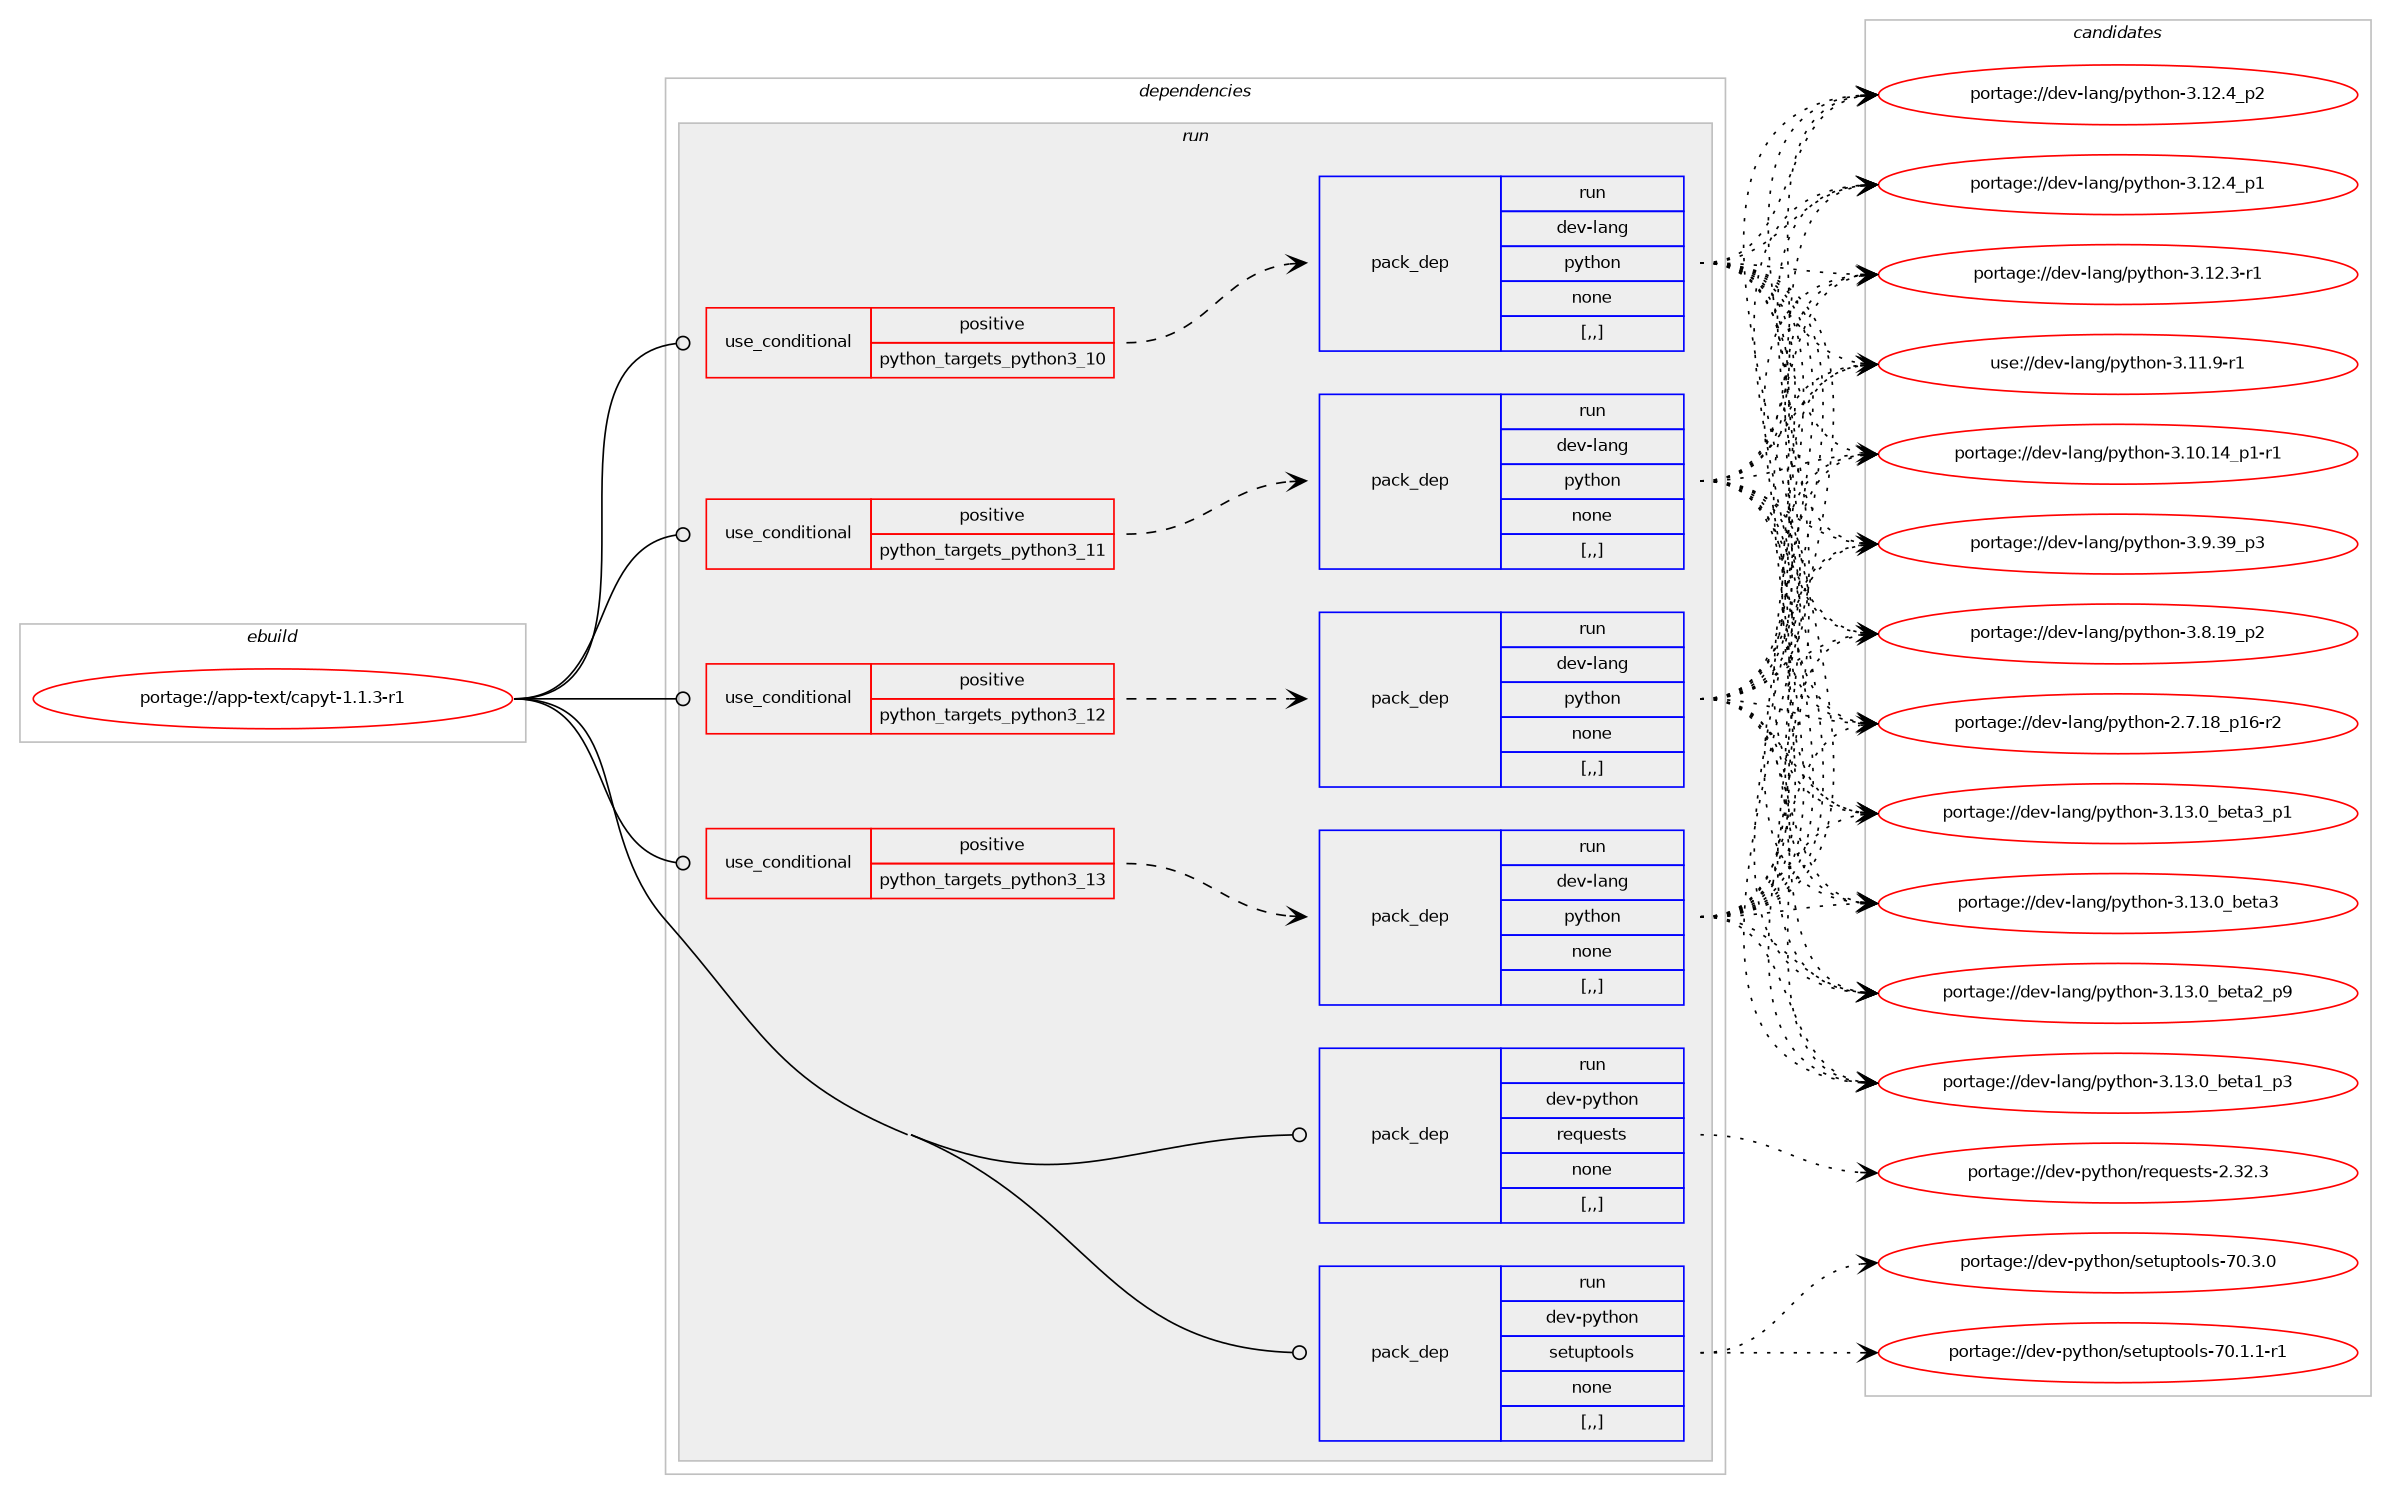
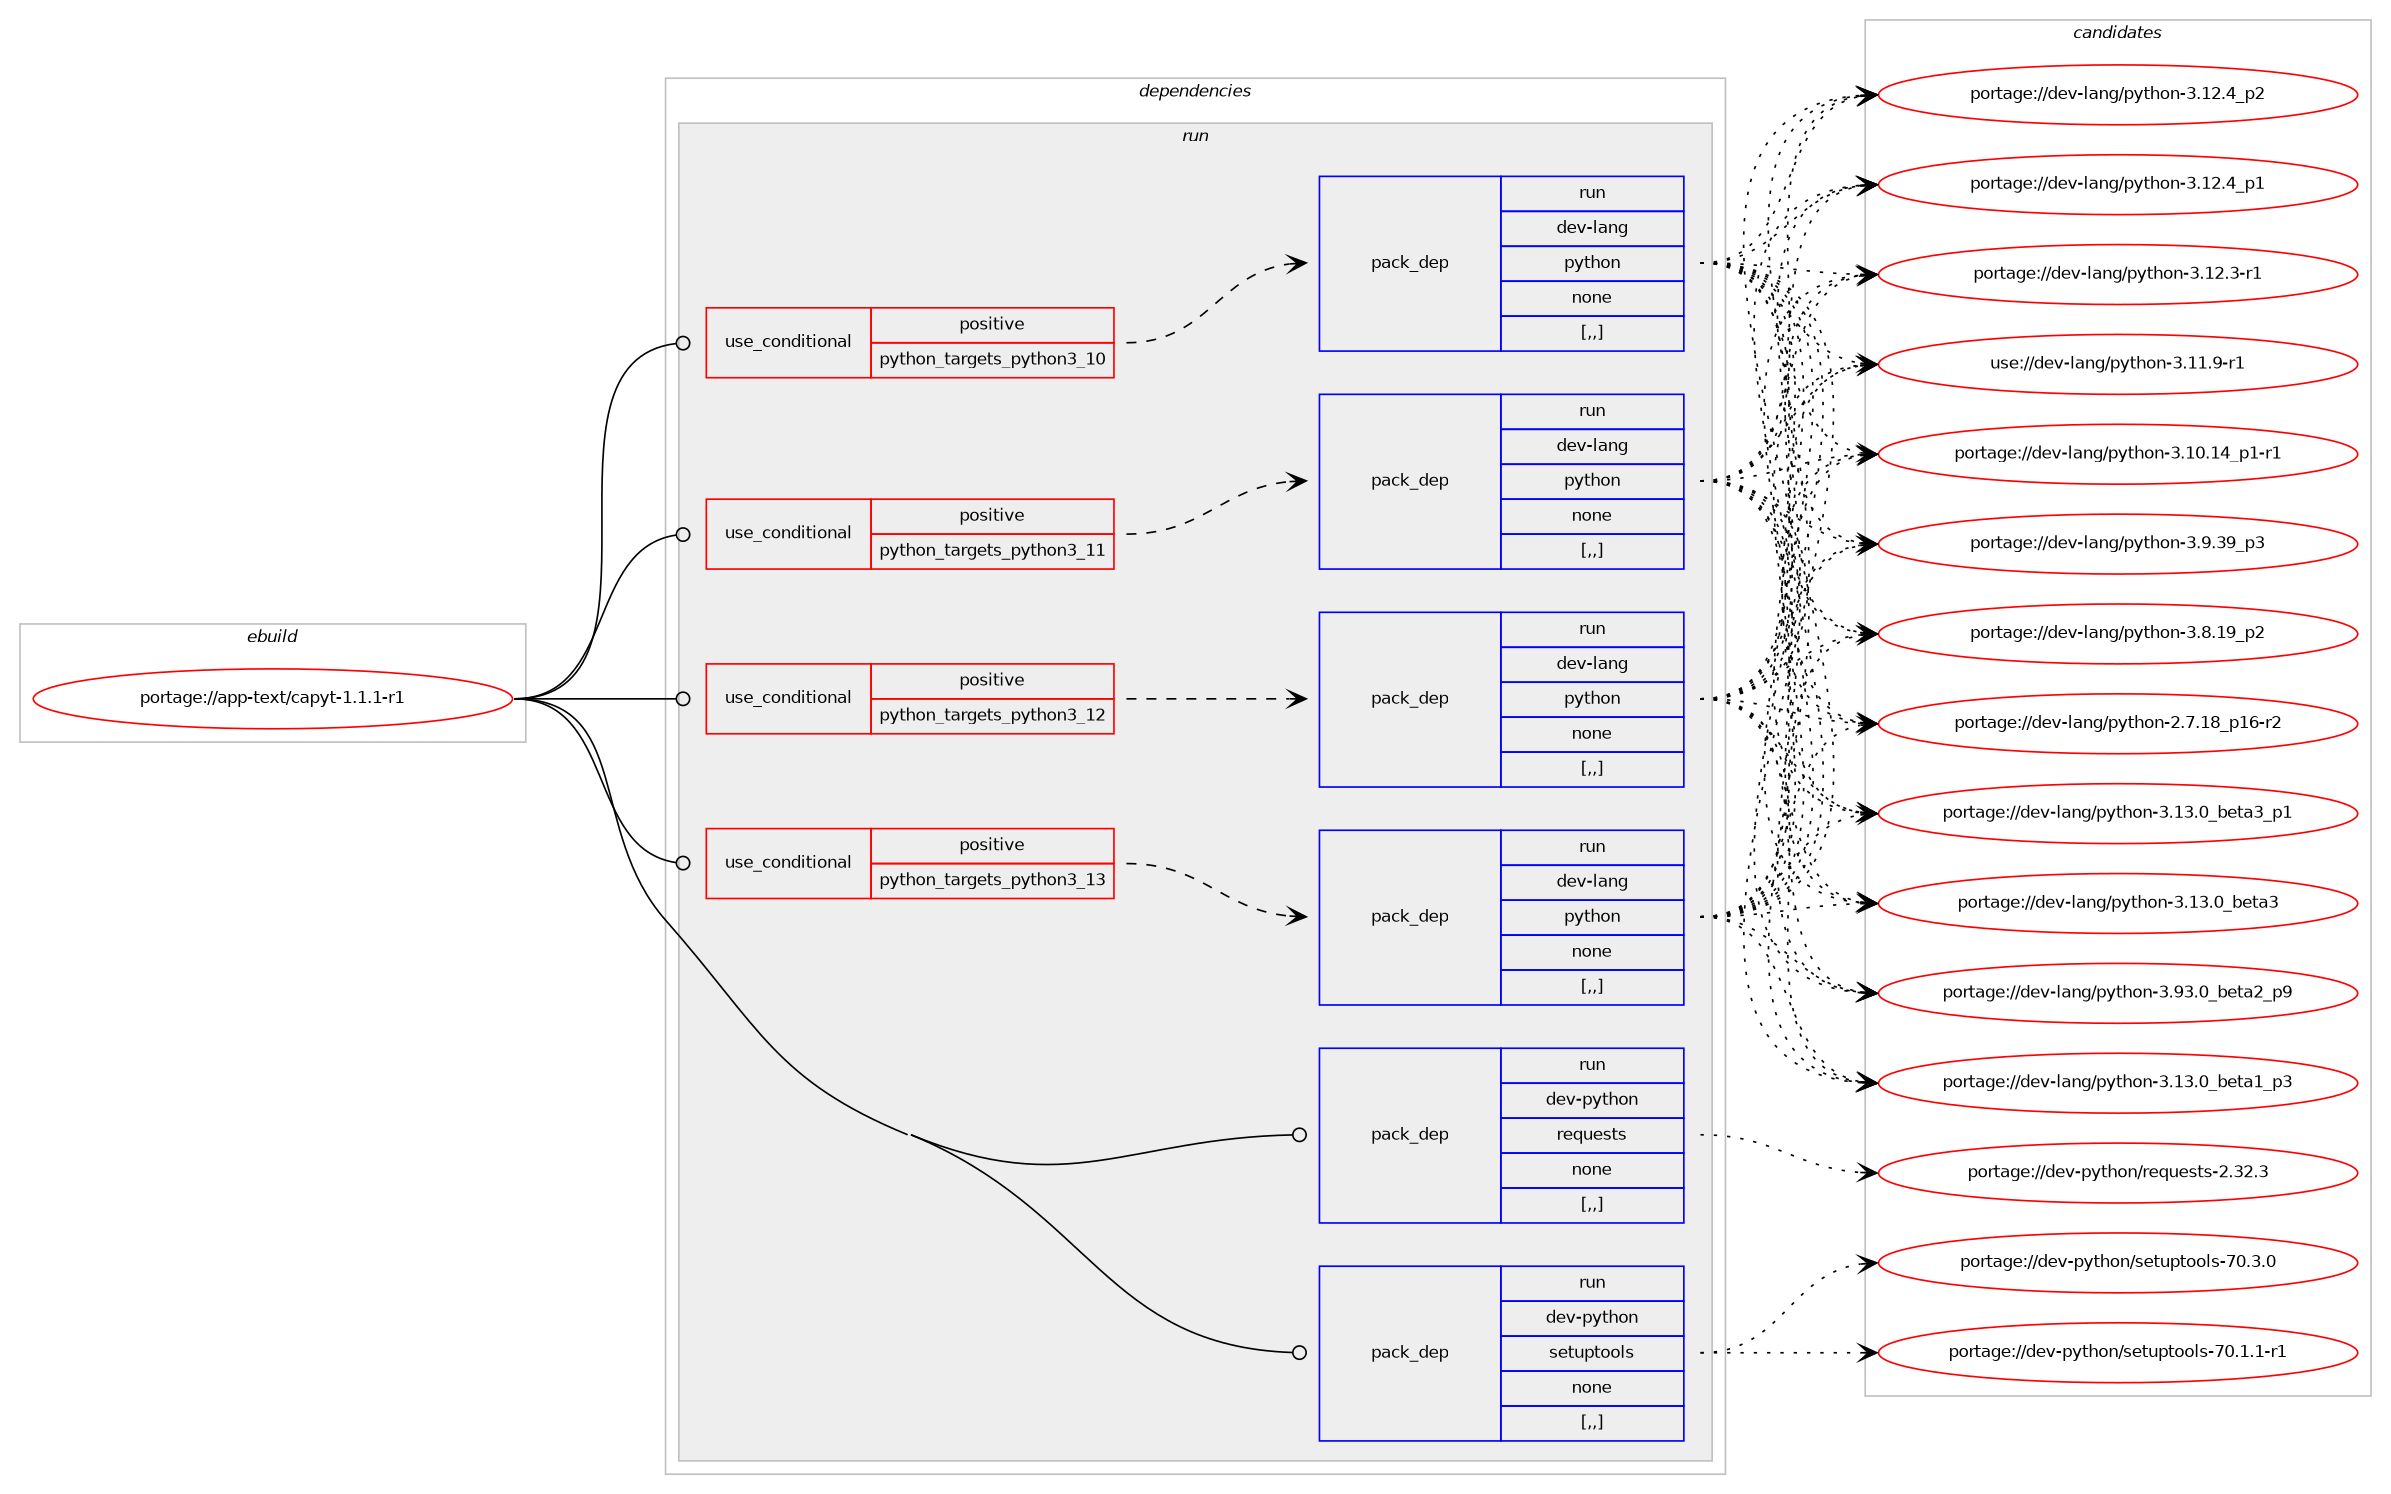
  digraph {
    compound=true
    concentrate=true
    fontname=Helvetica
    fontsize=10
    newrank=true
    rankdir=LR
    ranksep=1.5
    node [color=red fontname=Helvetica fontsize=10]
    edge [arrowhead=vee headport=w style=dotted tailport=e weight=100]
-   n1 [label="portage://app-text/capyt-1.1.3-r1" width=4]
+   n1 [label="portage://app-text/capyt-1.1.1-r1" width=4]
    n2 [color=blue label=<<TABLE BORDER="0" CELLBORDER="1" CELLSPACING="0" CELLPADDING="4" WIDTH="220"><TR><TD ROWSPAN="6" CELLPADDING="30">pack_dep</TD></TR><TR><TD WIDTH="110">run</TD></TR><TR><TD>dev-lang</TD></TR><TR><TD>python</TD></TR><TR><TD>none</TD></TR><TR><TD>[,,]</TD></TR></TABLE>> shape=none]
    n3 [label=<<TABLE BORDER="0" CELLBORDER="1" CELLSPACING="0" CELLPADDING="4"><TR><TD ROWSPAN="3" CELLPADDING="10">use_conditional</TD></TR><TR><TD>positive</TD></TR><TR><TD>python_targets_python3_10</TD></TR></TABLE>> shape=none]
    n4 [color=blue label=<<TABLE BORDER="0" CELLBORDER="1" CELLSPACING="0" CELLPADDING="4" WIDTH="220"><TR><TD ROWSPAN="6" CELLPADDING="30">pack_dep</TD></TR><TR><TD WIDTH="110">run</TD></TR><TR><TD>dev-lang</TD></TR><TR><TD>python</TD></TR><TR><TD>none</TD></TR><TR><TD>[,,]</TD></TR></TABLE>> shape=none]
    n5 [label=<<TABLE BORDER="0" CELLBORDER="1" CELLSPACING="0" CELLPADDING="4"><TR><TD ROWSPAN="3" CELLPADDING="10">use_conditional</TD></TR><TR><TD>positive</TD></TR><TR><TD>python_targets_python3_11</TD></TR></TABLE>> shape=none]
    n6 [color=blue label=<<TABLE BORDER="0" CELLBORDER="1" CELLSPACING="0" CELLPADDING="4" WIDTH="220"><TR><TD ROWSPAN="6" CELLPADDING="30">pack_dep</TD></TR><TR><TD WIDTH="110">run</TD></TR><TR><TD>dev-lang</TD></TR><TR><TD>python</TD></TR><TR><TD>none</TD></TR><TR><TD>[,,]</TD></TR></TABLE>> shape=none]
    n7 [label=<<TABLE BORDER="0" CELLBORDER="1" CELLSPACING="0" CELLPADDING="4"><TR><TD ROWSPAN="3" CELLPADDING="10">use_conditional</TD></TR><TR><TD>positive</TD></TR><TR><TD>python_targets_python3_12</TD></TR></TABLE>> shape=none]
    n8 [color=blue label=<<TABLE BORDER="0" CELLBORDER="1" CELLSPACING="0" CELLPADDING="4" WIDTH="220"><TR><TD ROWSPAN="6" CELLPADDING="30">pack_dep</TD></TR><TR><TD WIDTH="110">run</TD></TR><TR><TD>dev-lang</TD></TR><TR><TD>python</TD></TR><TR><TD>none</TD></TR><TR><TD>[,,]</TD></TR></TABLE>> shape=none]
    n9 [label=<<TABLE BORDER="0" CELLBORDER="1" CELLSPACING="0" CELLPADDING="4"><TR><TD ROWSPAN="3" CELLPADDING="10">use_conditional</TD></TR><TR><TD>positive</TD></TR><TR><TD>python_targets_python3_13</TD></TR></TABLE>> shape=none]
    n10 [color=blue label=<<TABLE BORDER="0" CELLBORDER="1" CELLSPACING="0" CELLPADDING="4" WIDTH="220"><TR><TD ROWSPAN="6" CELLPADDING="30">pack_dep</TD></TR><TR><TD WIDTH="110">run</TD></TR><TR><TD>dev-python</TD></TR><TR><TD>requests</TD></TR><TR><TD>none</TD></TR><TR><TD>[,,]</TD></TR></TABLE>> shape=none]
    n11 [color=blue label=<<TABLE BORDER="0" CELLBORDER="1" CELLSPACING="0" CELLPADDING="4" WIDTH="220"><TR><TD ROWSPAN="6" CELLPADDING="30">pack_dep</TD></TR><TR><TD WIDTH="110">run</TD></TR><TR><TD>dev-python</TD></TR><TR><TD>setuptools</TD></TR><TR><TD>none</TD></TR><TR><TD>[,,]</TD></TR></TABLE>> shape=none]
    n12 [label="portage://dev-lang/python-3.13.0_beta3_p1" width=4]
    n13 [label="portage://dev-lang/python-3.13.0_beta3" width=4]
-   n14 [label="portage://dev-lang/python-3.13.0_beta2_p9" width=4]
+   n14 [label="portage://dev-lang/python-3.93.0_beta2_p9" width=4]
    n15 [label="portage://dev-lang/python-3.13.0_beta1_p3" width=4]
    n16 [label="portage://dev-lang/python-3.12.4_p2" width=4]
    n17 [label="portage://dev-lang/python-3.12.4_p1" width=4]
    n18 [label="portage://dev-lang/python-3.12.3-r1" width=4]
    n19 [label="use://dev-lang/python-3.11.9-r1" width=4]
    n20 [label="portage://dev-lang/python-3.10.14_p1-r1" width=4]
    n21 [label="portage://dev-lang/python-3.9.39_p3" width=4]
    n22 [label="portage://dev-lang/python-3.8.19_p2" width=4]
    n23 [label="portage://dev-lang/python-2.7.18_p16-r2" width=4]
    n24 [label="portage://dev-python/requests-2.32.3" width=4]
    n25 [label="portage://dev-python/setuptools-70.3.0" width=4]
    n26 [label="portage://dev-python/setuptools-70.1.1-r1" width=4]
    subgraph cluster_1 {
      color=gray
      label=<<i>ebuild</i>>
      n1
    }
    subgraph cluster_2 {
      color=gray
      label=<<i>dependencies</i>>
      subgraph cluster_3 {
        color=gray
        fillcolor="#eeeeee"
        label=<<i>compile</i>>
        style=filled
      }
      subgraph cluster_4 {
        color=gray
        fillcolor="#eeeeee"
        label=<<i>compile and run</i>>
        style=filled
      }
      subgraph cluster_5 {
        color=gray
        fillcolor="#eeeeee"
        label=<<i>run</i>>
        style=filled
        subgraph sub_6 {
          color=gray
          fillcolor="#eeeeee"
          label=<<i>run</i>>
          style=filled
          n3
          subgraph sub_7 {
            color=gray
            fillcolor="#eeeeee"
            label=<<i>run</i>>
            style=filled
            n2
          }
        }
        subgraph sub_8 {
          color=gray
          fillcolor="#eeeeee"
          label=<<i>run</i>>
          style=filled
          n5
          subgraph sub_9 {
            color=gray
            fillcolor="#eeeeee"
            label=<<i>run</i>>
            style=filled
            n4
          }
        }
        subgraph sub_10 {
          color=gray
          fillcolor="#eeeeee"
          label=<<i>run</i>>
          style=filled
          n7
          subgraph sub_11 {
            color=gray
            fillcolor="#eeeeee"
            label=<<i>run</i>>
            style=filled
            n6
          }
        }
        subgraph sub_12 {
          color=gray
          fillcolor="#eeeeee"
          label=<<i>run</i>>
          style=filled
          n9
          subgraph sub_13 {
            color=gray
            fillcolor="#eeeeee"
            label=<<i>run</i>>
            style=filled
            n8
          }
        }
        subgraph sub_14 {
          color=gray
          fillcolor="#eeeeee"
          label=<<i>run</i>>
          style=filled
          n10
        }
        subgraph sub_15 {
          color=gray
          fillcolor="#eeeeee"
          label=<<i>run</i>>
          style=filled
          n11
        }
      }
    }
    subgraph cluster_16 {
      color=gray
      label=<<i>candidates</i>>
      rank=same
      subgraph sub_17 {
        color=black
        label=<<i>candidates</i>>
        nodesep=1
        rank=same
        n12
        n13
        n14
        n15
        n16
        n17
        n18
        n19
        n20
        n21
        n22
        n23
      }
      subgraph sub_18 {
        color=black
        label=<<i>candidates</i>>
        nodesep=1
        rank=same
        n12
        n13
        n14
        n15
        n16
        n17
        n18
        n19
        n20
        n21
        n22
        n23
      }
      subgraph sub_19 {
        color=black
        label=<<i>candidates</i>>
        nodesep=1
        rank=same
        n12
        n13
        n14
        n15
        n16
        n17
        n18
        n19
        n20
        n21
        n22
        n23
      }
      subgraph sub_20 {
        color=black
        label=<<i>candidates</i>>
        nodesep=1
        rank=same
        n12
        n13
        n14
        n15
        n16
        n17
        n18
        n19
        n20
        n21
        n22
        n23
      }
      subgraph sub_21 {
        color=black
        label=<<i>candidates</i>>
        nodesep=1
        rank=same
        n24
      }
      subgraph sub_22 {
        color=black
        label=<<i>candidates</i>>
        nodesep=1
        rank=same
        n25
        n26
      }
    }
    n1 -> n3 [arrowhead=odot style=solid weight=20]
    n1 -> n5 [arrowhead=odot style=solid weight=20]
    n1 -> n7 [arrowhead=odot style=solid weight=20]
    n1 -> n9 [arrowhead=odot style=solid weight=20]
    n1 -> n10 [arrowhead=odot style=solid weight=20]
    n1 -> n11 [arrowhead=odot style=solid weight=20]
    n2 -> n12
    n2 -> n13
    n2 -> n14
    n2 -> n15
    n2 -> n16
    n2 -> n17
    n2 -> n18
    n2 -> n19
    n2 -> n20
    n2 -> n21
    n2 -> n22
    n2 -> n23
    n3 -> n2 [style=dashed weight=20]
    n4 -> n12
    n4 -> n13
    n4 -> n14
    n4 -> n15
    n4 -> n16
    n4 -> n17
    n4 -> n18
    n4 -> n19
    n4 -> n20
    n4 -> n21
    n4 -> n22
    n4 -> n23
    n5 -> n4 [style=dashed weight=20]
    n6 -> n12
    n6 -> n13
    n6 -> n14
    n6 -> n15
    n6 -> n16
    n6 -> n17
    n6 -> n18
    n6 -> n19
    n6 -> n20
    n6 -> n21
    n6 -> n22
    n6 -> n23
    n7 -> n6 [style=dashed weight=20]
    n8 -> n12
    n8 -> n13
    n8 -> n14
    n8 -> n15
    n8 -> n16
    n8 -> n17
    n8 -> n18
    n8 -> n19
    n8 -> n20
    n8 -> n21
    n8 -> n22
    n8 -> n23
    n9 -> n8 [style=dashed weight=20]
    n10 -> n24
    n11 -> n25
    n11 -> n26
  }
